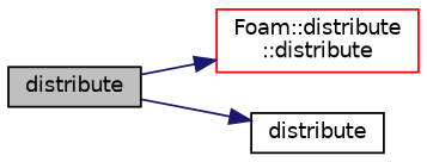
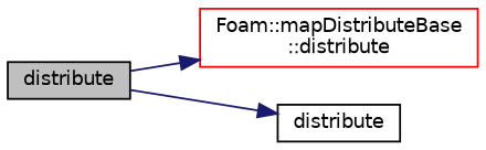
  digraph {
    rankdir=LR
    node [color=black fontname=Helvetica fontsize=10 shape=record]
    edge [color=midnightblue fontname=Helvetica fontsize=10 labelfontname=Helvetica labelfontsize=10 style=solid]
    n1 [fillcolor=grey75 fontcolor=black height=0.2 label=distribute style=filled width=0.4]
-   n2 [color=red height=0.2 label="Foam::distribute\l::distribute" width=0.4]
+   n2 [color=red height=0.2 label="Foam::mapDistributeBase\l::distribute" width=0.4]
    n3 [height=0.2 label=distribute width=0.4]
    n1 -> n2
    n1 -> n3
  }
